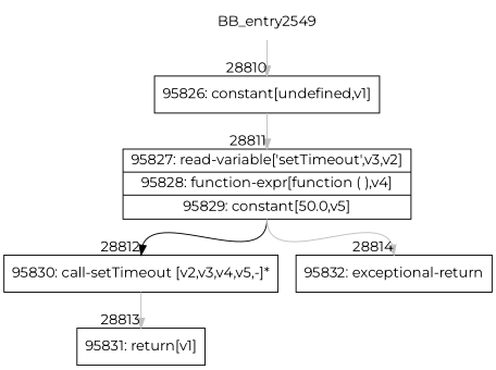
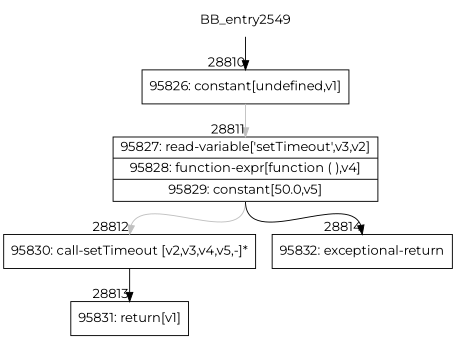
  digraph {
    fontname=Montserrat
    rankdir=TD
    node [fontname=Montserrat shape=record]
    edge [fontname=Montserrat headport=n tailport=s]
    n1 [label=BB_entry2549 shape=none]
    n2 [label="{95826: constant[undefined,v1]}"]
    n3 [label="{95827: read-variable['setTimeout',v3,v2]|95828: function-expr[function ( ),v4]|95829: constant[50.0,v5]}"]
    n4 [label="{95830: call-setTimeout [v2,v3,v4,v5,-]*}"]
    n5 [label="{95832: exceptional-return}"]
    n6 [label="{95831: return[v1]}"]
-   n1 -> n2 [headlabel="    28810" color=gray]
+   n1 -> n2 [headlabel="    28810"]
    n2 -> n3 [color=gray headlabel="      28811"]
-   n3 -> n4 [headlabel="      28812"]
-   n3 -> n5 [color=gray headlabel="      28814"]
-   n4 -> n6 [headlabel="      28813" color=gray]
+   n3 -> n4 [headlabel="      28812" color=gray]
+   n3 -> n5 [color=black headlabel="      28814"]
+   n4 -> n6 [headlabel="      28813"]
  }
